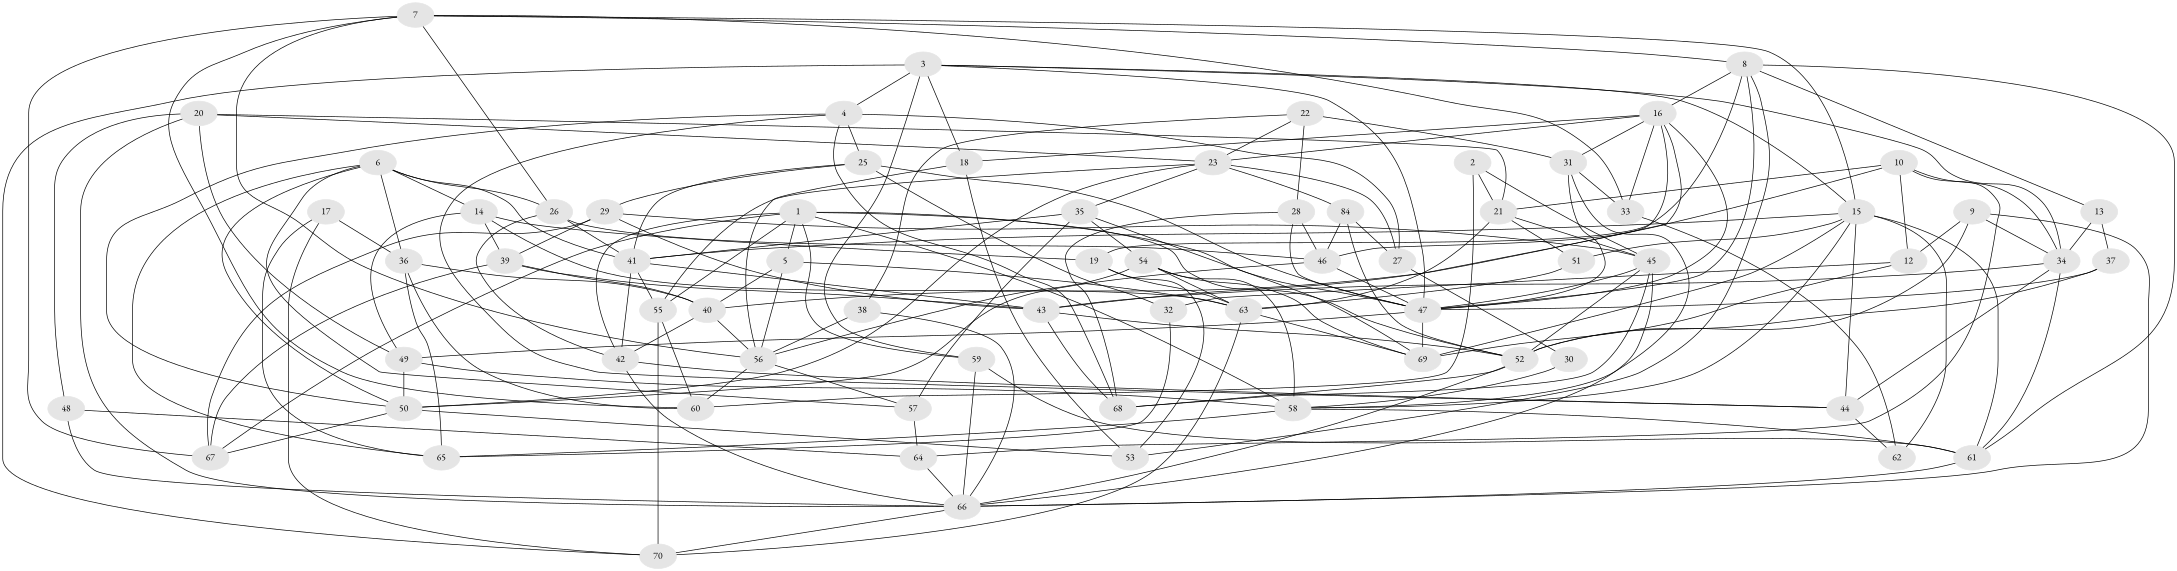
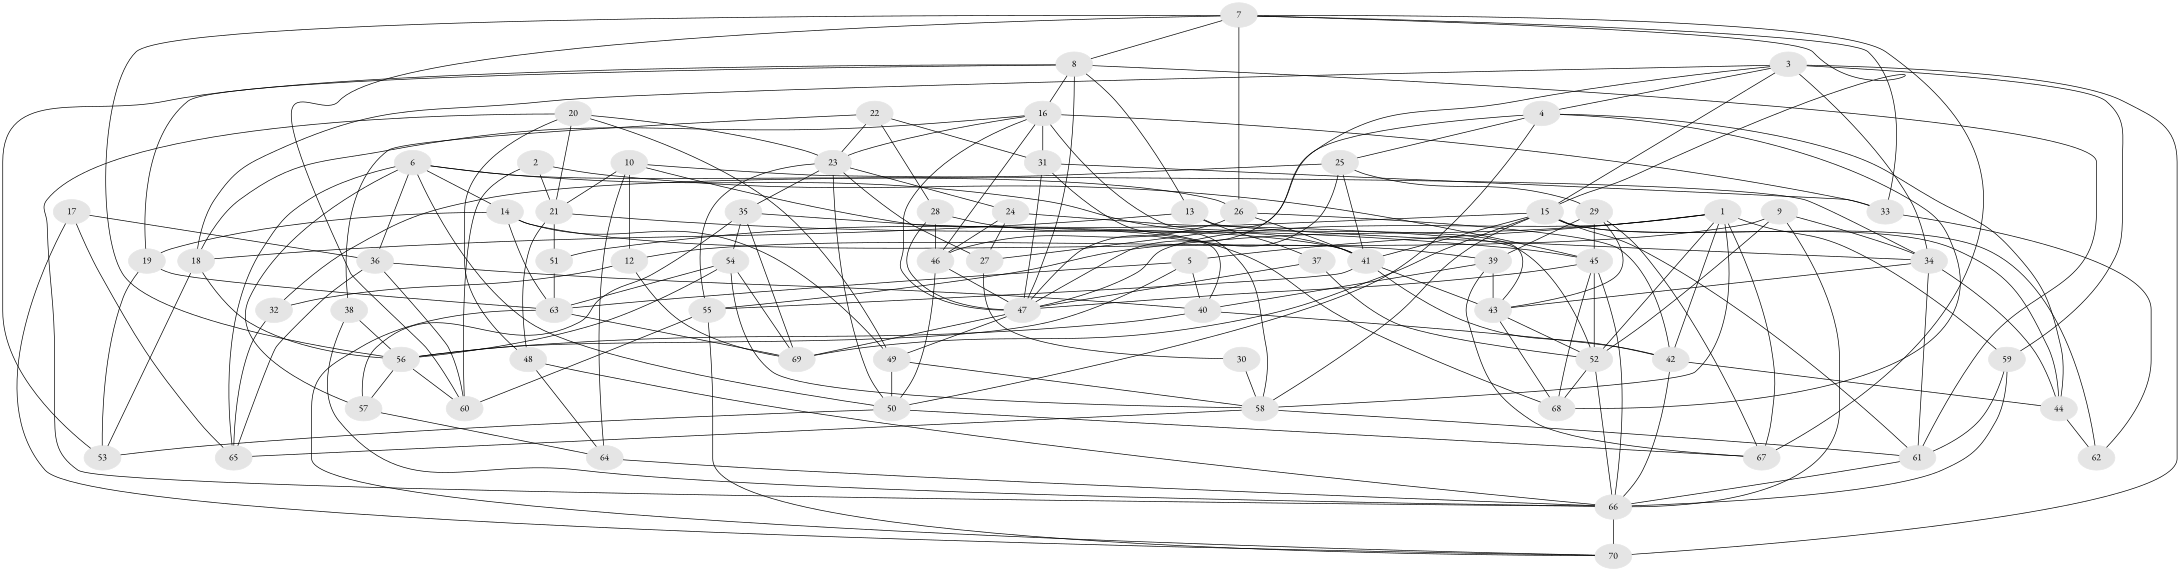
  graph {
    fontname="EB Garamond"
    node [color=gray90 fontname="EB Garamond" style=filled]
    edge [fontname="EB Garamond" weight=1.0]
    1
    5
    42
    47
    52
    55
    58
    67
    59
    40
    56
    63
    66
    44
    69
    49
    68
    60
    70
    65
    61
    2
    21
    45
    51
    48
    3
    4
    15
    18
    34
    25
    27
    50
    41
    62
    53
    43
    32
    29
    30
    57
    6
    14
    26
    36
    19
    39
    46
    64
    7
    8
    33
    13
    16
    37
    23
    31
    9
    12
    10
    20
-   24 [label=84]
+   24
    35
    17
    22
    28
    38
    54
    1 -- 5
    1 -- 42
    1 -- 47
    1 -- 52
    1 -- 55
    1 -- 58
    1 -- 67
    1 -- 59
    5 -- 40
    5 -- 56
    5 -- 63
    42 -- 66
    42 -- 44
    47 -- 69 [weight=2.0]
    47 -- 49
    52 -- 66
    52 -- 68
    55 -- 60
    55 -- 70
    58 -- 65
    58 -- 61
    59 -- 66
    59 -- 61
    40 -- 42
    40 -- 56
    56 -- 60
    56 -- 57
    63 -- 69
    63 -- 70
    66 -- 70 [weight=2.0]
    44 -- 62
    49 -- 58
    49 -- 50
    61 -- 66
    2 -- 60
    2 -- 21
    2 -- 45
    21 -- 45
    21 -- 51 [weight=2.0]
-   21 -- 63
+   21 -- 48
    45 -- 47
    45 -- 52
    45 -- 66
    45 -- 68
    51 -- 63
    48 -- 66
    48 -- 64
    3 -- 47
    3 -- 59
    3 -- 70 [weight=2.0]
    3 -- 4
    3 -- 15
    3 -- 18
    3 -- 34
    4 -- 44
    4 -- 68
    4 -- 25
    4 -- 27
    4 -- 50
    15 -- 58
    15 -- 44
    15 -- 69
    15 -- 61
    15 -- 51
    15 -- 41
    15 -- 62
    18 -- 56
    18 -- 53
    34 -- 44
    34 -- 61
    34 -- 43
    25 -- 47 [weight=2.0]
    25 -- 41
    25 -- 32 [weight=2.0]
    25 -- 29
    27 -- 30
    50 -- 67
    50 -- 53
    41 -- 42
    41 -- 55
    41 -- 43
    43 -- 52
    43 -- 68
    32 -- 65
    29 -- 67
    29 -- 45
    29 -- 43
    29 -- 39 [weight=2.0]
    30 -- 58
    57 -- 64
    6 -- 65
    6 -- 50
    6 -- 41
    6 -- 57
    6 -- 14
    6 -- 26
    6 -- 36
    14 -- 63
    14 -- 49
    14 -- 19
    14 -- 39
    26 -- 42 [weight=2.0]
    26 -- 41
    26 -- 46
    36 -- 40
    36 -- 60
    36 -- 65
    19 -- 63
    19 -- 53
    39 -- 67
    39 -- 40
    39 -- 43
    46 -- 47
    46 -- 50
    64 -- 66
    7 -- 67
    7 -- 56
    7 -- 60
    7 -- 15
    7 -- 26
    7 -- 8
    7 -- 33
    8 -- 47
    8 -- 61
    8 -- 53
    8 -- 19
    8 -- 13
    8 -- 16 [weight=2.0]
    33 -- 62
+   13 -- 18
    13 -- 34
    13 -- 37
    16 -- 47
    16 -- 18
    16 -- 43
    16 -- 46
    16 -- 33
    16 -- 23
    16 -- 31
    37 -- 47
    37 -- 52
    23 -- 55
    23 -- 27
    23 -- 50
    23 -- 24
    23 -- 35
    31 -- 47
    31 -- 58
    31 -- 33
    9 -- 52 [weight=2.0]
    9 -- 66 [weight=2.0]
    9 -- 34
    9 -- 12
    12 -- 69
    12 -- 32
    10 -- 40
    10 -- 21
    10 -- 34
    10 -- 64
    10 -- 12
    20 -- 66
    20 -- 49
    20 -- 21
    20 -- 48
    20 -- 23
    24 -- 52
    24 -- 27
    24 -- 46
    35 -- 69
    35 -- 41
    35 -- 57 [weight=2.0]
    35 -- 54
    17 -- 70
    17 -- 65
    17 -- 36
    22 -- 23
    22 -- 31
    22 -- 28
    22 -- 38
    28 -- 47 [weight=2.0]
    28 -- 68
    28 -- 46
    38 -- 56
    38 -- 66
    54 -- 58
    54 -- 56
    54 -- 63
    54 -- 69
  }
